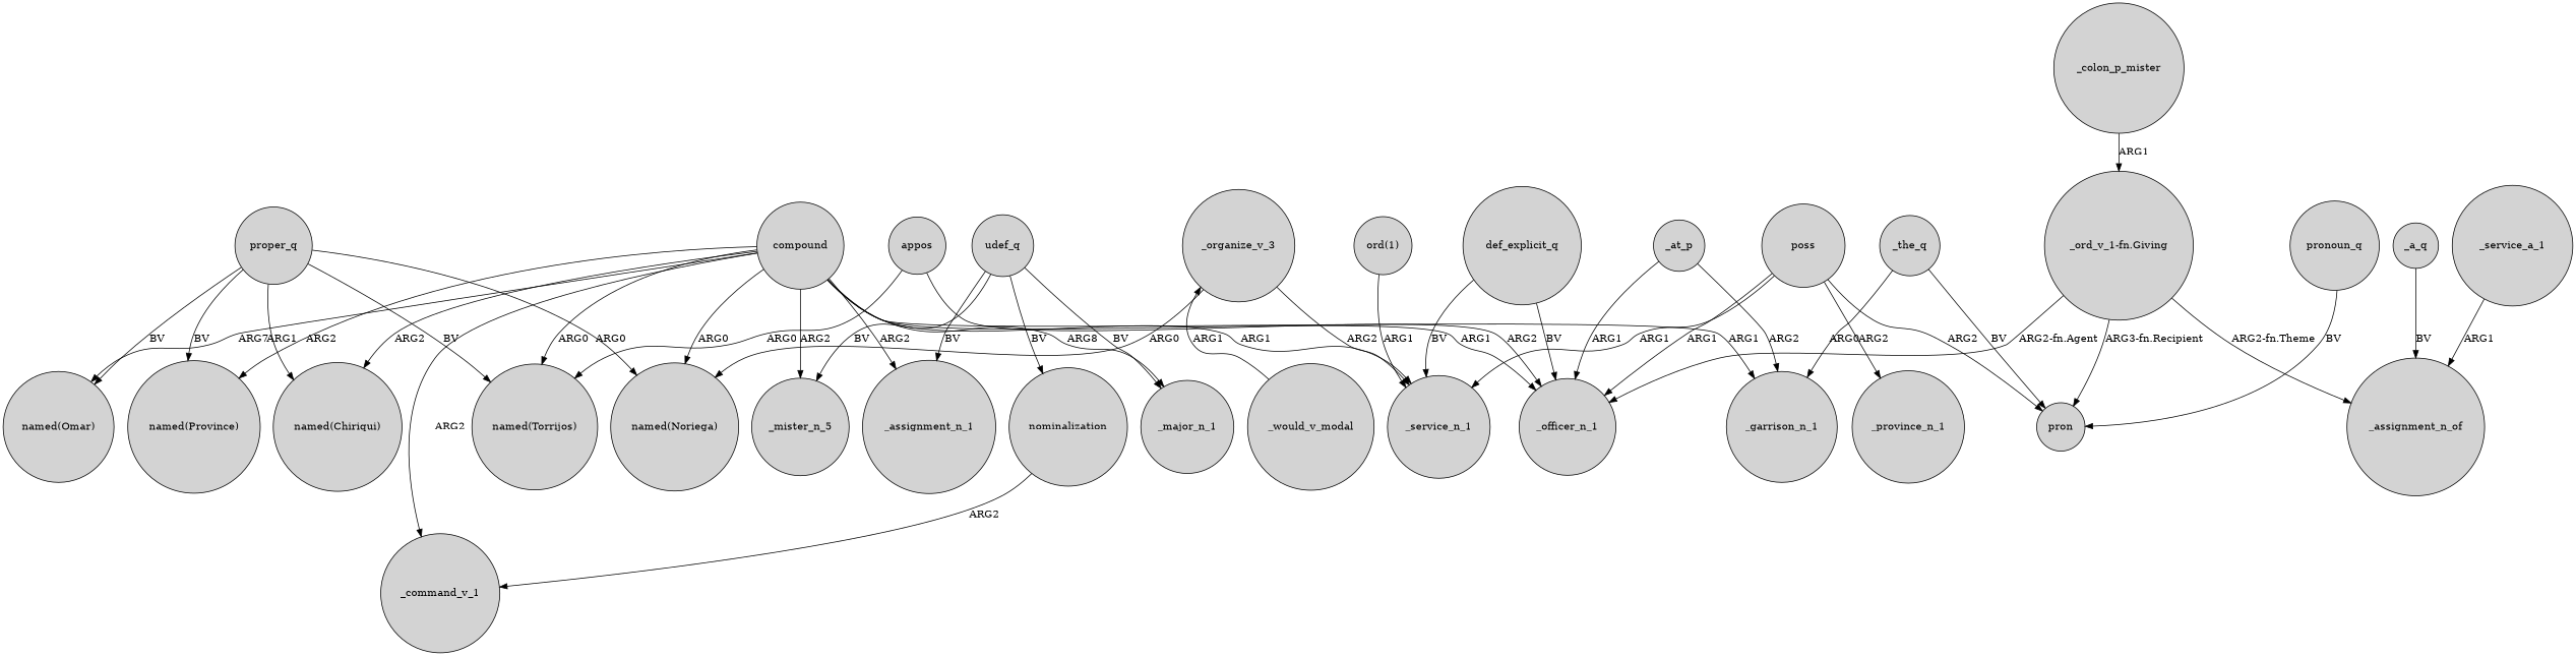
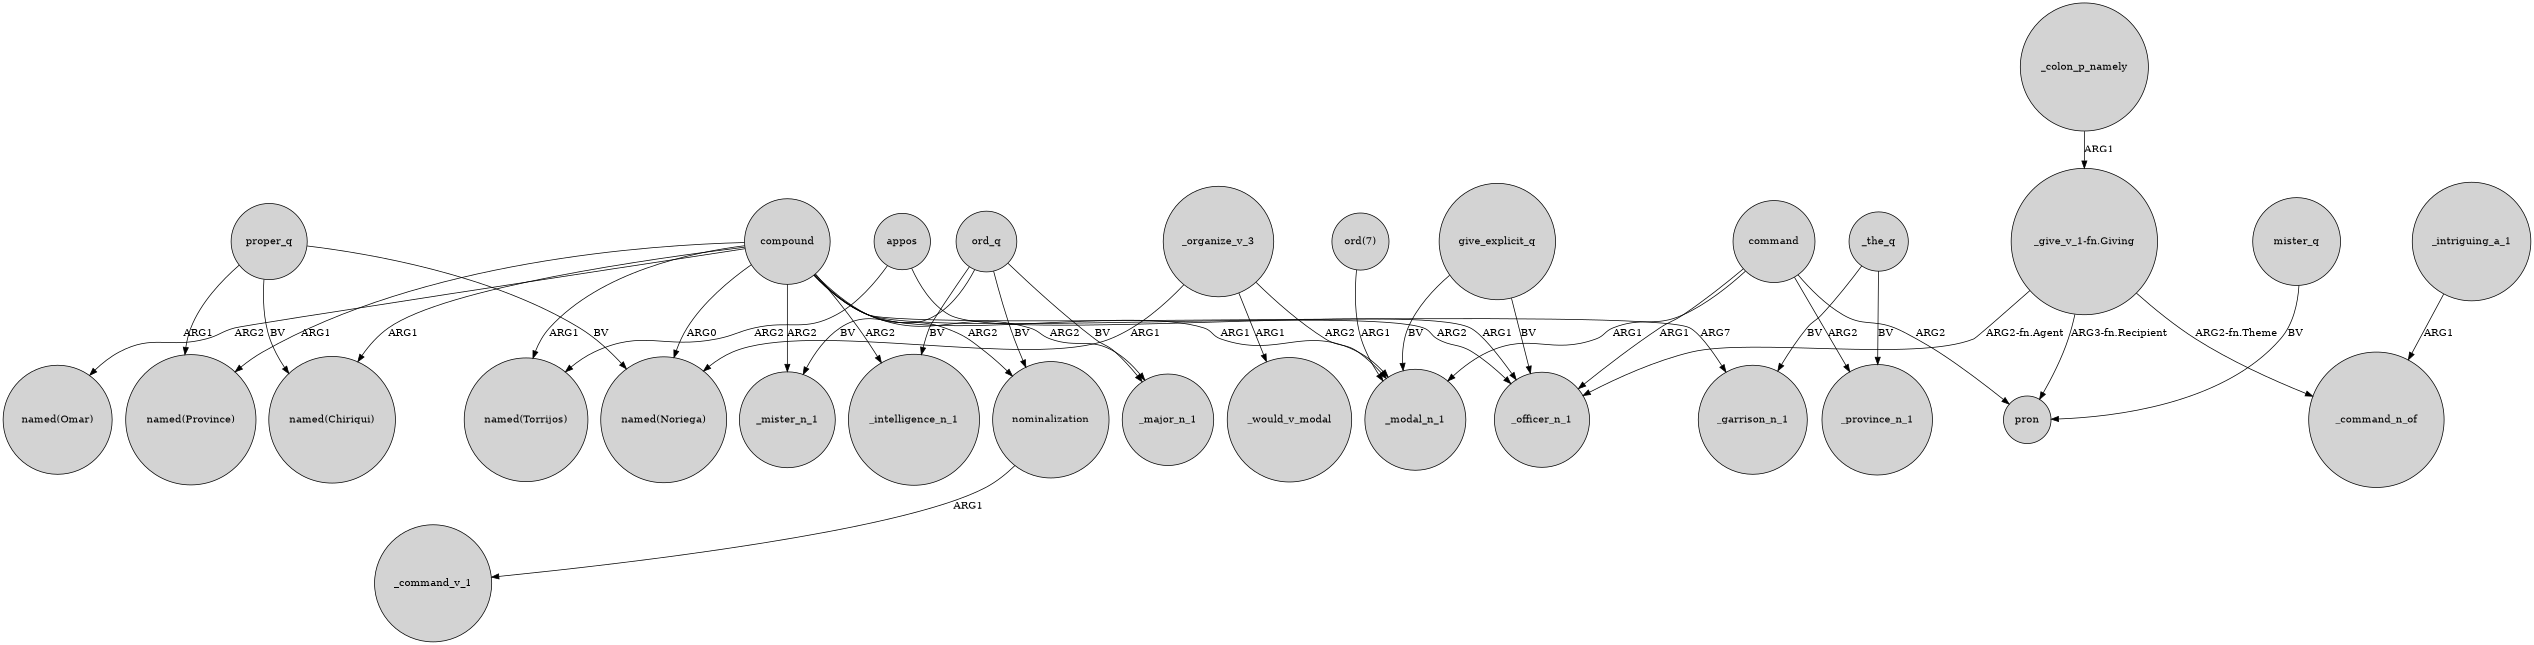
  digraph {
    node [shape=circle style=filled]
    proper_q
    "named(Province)"
    "named(Torrijos)"
    "named(Omar)"
    "named(Noriega)"
    "named(Chiriqui)"
    compound
-   _intelligence_n_1 [label=_assignment_n_1]
+   _intelligence_n_1
    _garrison_n_1
-   _service_n_1
-   _mister_n_1 [label=_mister_n_5]
+   _service_n_1 [label=_modal_n_1]
+   _mister_n_1
    nominalization
    _major_n_1
    _officer_n_1
    _command_v_1
-   poss
+   poss [label=command]
    pron
    _province_n_1
-   "ord(1)"
-   "_give_v_1-fn.Giving" [label="_ord_v_1-fn.Giving"]
-   _assignment_n_of
+   "ord(1)" [label="ord(7)"]
+   "_give_v_1-fn.Giving"
+   _assignment_n_of [label=_command_n_of]
    n22 [label=_organize_v_3]
    _would_v_modal
-   udef_q
+   udef_q [label=ord_q]
    appos
    _the_q
-   def_explicit_q
-   _a_q
-   pronoun_q
-   _colon_p_namely [label=_colon_p_mister]
-   _intriguing_a_1 [label=_service_a_1]
-   _at_p
-   proper_q -> "named(Province)" [label=BV]
-   proper_q -> "named(Torrijos)" [label=BV]
-   proper_q -> "named(Omar)" [label=BV]
-   proper_q -> "named(Noriega)" [label=ARG0]
-   proper_q -> "named(Chiriqui)" [label=ARG1]
-   compound -> "named(Province)" [label=ARG2]
-   compound -> "named(Torrijos)" [label=ARG0]
-   compound -> "named(Omar)" [label=ARG7]
+   def_explicit_q [label=give_explicit_q]
+   pronoun_q [label=mister_q]
+   _colon_p_namely
+   _intriguing_a_1
+   proper_q -> "named(Province)" [label=ARG1]
+   proper_q -> "named(Noriega)" [label=BV]
+   proper_q -> "named(Chiriqui)" [label=BV]
+   compound -> "named(Province)" [label=ARG1]
+   compound -> "named(Torrijos)" [label=ARG1]
+   compound -> "named(Omar)" [label=ARG2]
    compound -> "named(Noriega)" [label=ARG0]
-   compound -> "named(Chiriqui)" [label=ARG2]
+   compound -> "named(Chiriqui)" [label=ARG1]
    compound -> _intelligence_n_1 [label=ARG2]
-   compound -> _garrison_n_1 [label=ARG1]
+   compound -> _garrison_n_1 [label=ARG7]
    compound -> _service_n_1 [label=ARG1]
    compound -> _mister_n_1 [label=ARG2]
-   compound -> _command_v_1 [label=ARG2]
-   compound -> _major_n_1 [label=ARG8]
-   compound -> _officer_n_1 [label=ARG1]
-   nominalization -> _command_v_1 [label=ARG2]
+   compound -> nominalization [label=ARG2]
+   compound -> _major_n_1 [label=ARG2]
+   compound -> _officer_n_1 [label=ARG2]
+   nominalization -> _command_v_1 [label=ARG1]
    poss -> _service_n_1 [label=ARG1]
    poss -> _officer_n_1 [label=ARG1]
    poss -> pron [label=ARG2]
    poss -> _province_n_1 [label=ARG2]
    "ord(1)" -> _service_n_1 [label=ARG1]
    "_give_v_1-fn.Giving" -> _officer_n_1 [label="ARG2-fn.Agent"]
    "_give_v_1-fn.Giving" -> pron [label="ARG3-fn.Recipient"]
    "_give_v_1-fn.Giving" -> _assignment_n_of [label="ARG2-fn.Theme"]
-   n22 -> "named(Noriega)" [label=ARG0]
+   n22 -> "named(Noriega)" [label=ARG1]
    n22 -> _service_n_1 [label=ARG2]
-   _would_v_modal -> n22 [label=ARG1]
+   n22 -> _would_v_modal [label=ARG1]
    udef_q -> _intelligence_n_1 [label=BV]
    udef_q -> _mister_n_1 [label=BV]
    udef_q -> nominalization [label=BV]
    udef_q -> _major_n_1 [label=BV]
-   appos -> "named(Torrijos)" [label=ARG0]
-   appos -> _officer_n_1 [label=ARG2]
-   _the_q -> _garrison_n_1 [label=ARG0]
-   _the_q -> pron [label=BV]
+   appos -> "named(Torrijos)" [label=ARG2]
+   appos -> _officer_n_1 [label=ARG1]
+   _the_q -> _garrison_n_1 [label=BV]
+   _the_q -> _province_n_1 [label=BV]
    def_explicit_q -> _service_n_1 [label=BV]
    def_explicit_q -> _officer_n_1 [label=BV]
-   _a_q -> _assignment_n_of [label=BV]
    pronoun_q -> pron [label=BV]
    _colon_p_namely -> "_give_v_1-fn.Giving" [label=ARG1]
    _intriguing_a_1 -> _assignment_n_of [label=ARG1]
-   _at_p -> _garrison_n_1 [label=ARG2]
-   _at_p -> _officer_n_1 [label=ARG1]
  }
